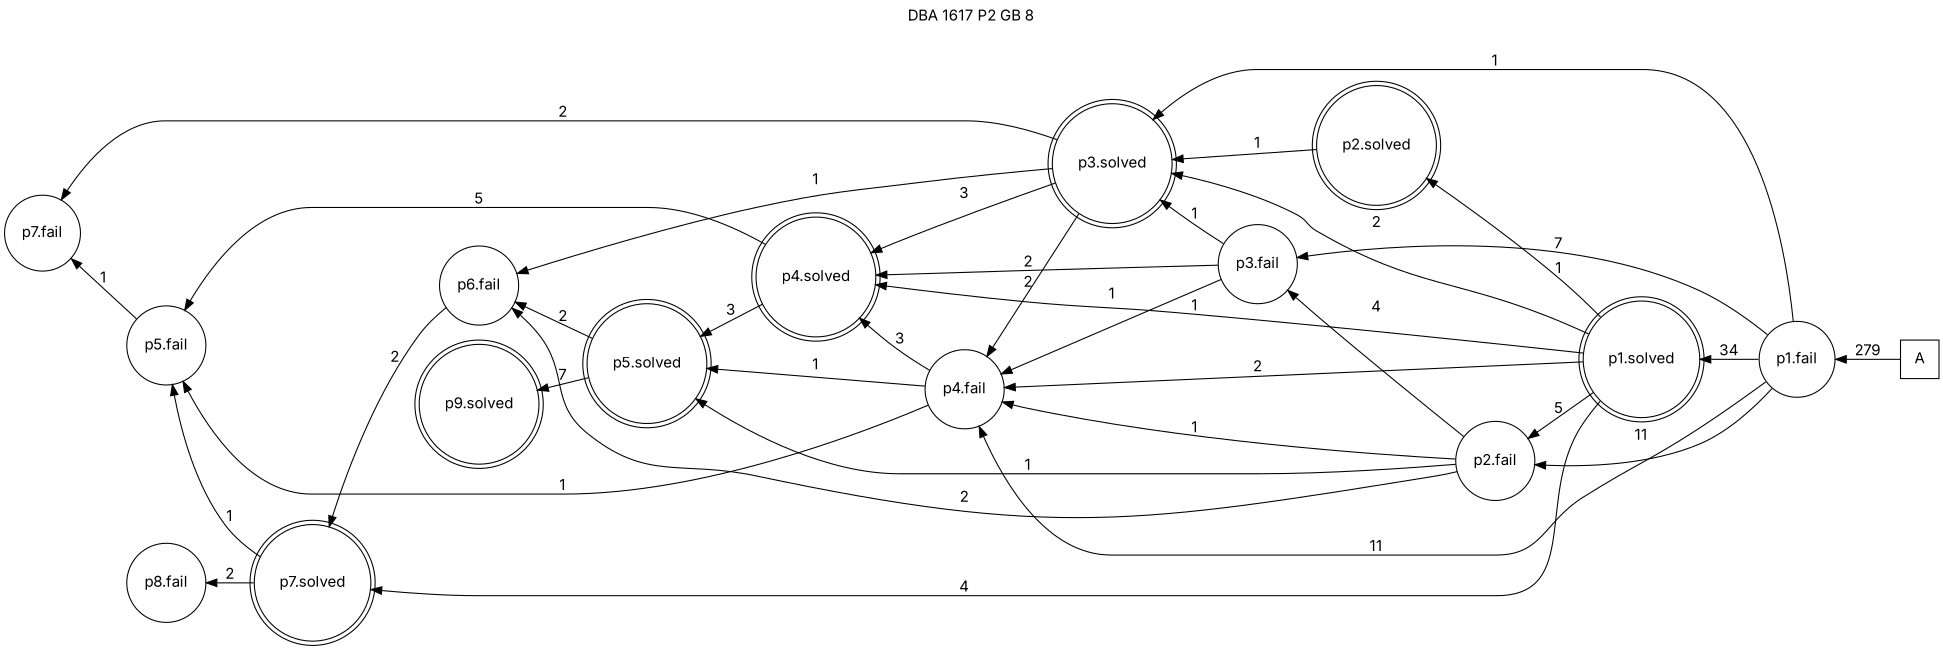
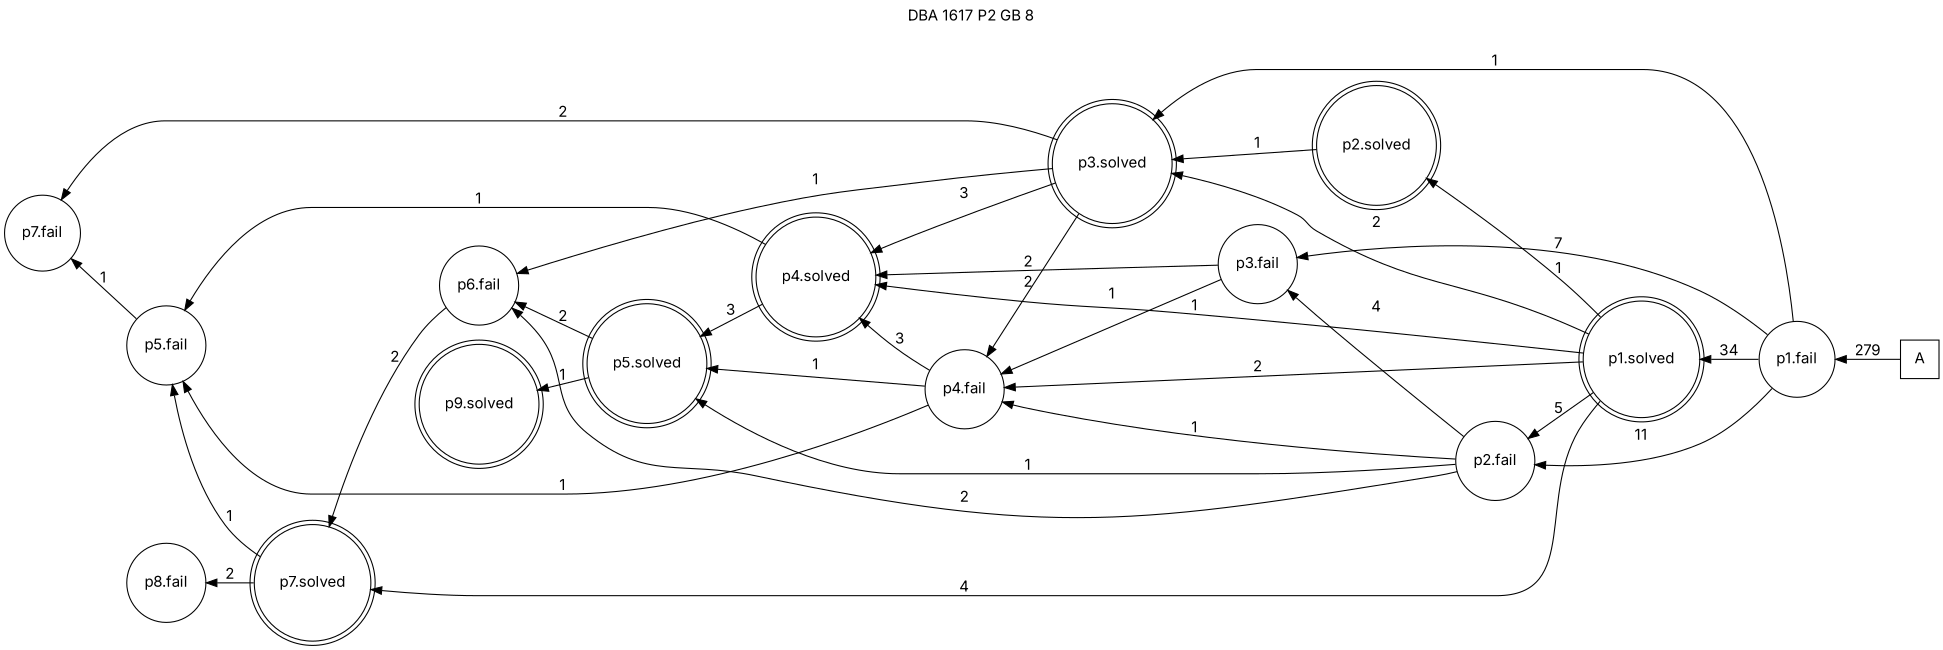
  digraph {
    fontname=Inter
    label=" DBA 1617 P2 GB 8 "
    labelloc=tl
    rankdir=RL
    node [fontname=Inter shape=circle]
    edge [fontname=Inter]
    n1 [label=A shape=square]
    n2 [label="p1.fail"]
    n3 [label="p1.solved" shape=doublecircle]
    n4 [label="p2.fail"]
    n5 [label="p3.fail"]
    n6 [label="p3.solved" shape=doublecircle]
    n7 [label="p4.fail"]
    n8 [label="p4.solved" shape=doublecircle]
    n9 [label="p7.solved" shape=doublecircle]
    n10 [label="p2.solved" shape=doublecircle]
    n11 [label="p5.solved" shape=doublecircle]
    n12 [label="p6.fail"]
    n13 [label="p7.fail"]
    n14 [label="p5.fail"]
    n15 [label="p8.fail"]
    n16 [label="p9.solved" shape=doublecircle]
    n1 -> n2 [label=279]
    n2 -> n3 [label=34]
    n2 -> n4 [label=11]
    n2 -> n5 [label=7]
    n2 -> n6 [label=1]
-   n2 -> n7 [label=11]
    n3 -> n4 [label=5]
    n3 -> n6 [label=2]
    n3 -> n7 [label=2]
    n3 -> n8 [label=1]
    n3 -> n9 [label=4]
    n3 -> n10 [label=1]
    n4 -> n5 [label=4]
    n4 -> n7 [label=1]
    n4 -> n11 [label=1]
    n4 -> n12 [label=2]
-   n5 -> n6 [label=1]
    n5 -> n7 [label=1]
    n5 -> n8 [label=2]
    n6 -> n7 [label=2]
    n6 -> n8 [label=3]
    n6 -> n12 [label=1]
    n6 -> n13 [label=2]
    n7 -> n8 [label=3]
    n7 -> n11 [label=1]
    n7 -> n14 [label=1]
    n8 -> n11 [label=3]
-   n8 -> n14 [label=5]
+   n8 -> n14 [label=1]
    n9 -> n14 [label=1]
    n9 -> n15 [label=2]
    n10 -> n6 [label=1]
    n11 -> n12 [label=2]
-   n11 -> n16 [label=7]
+   n11 -> n16 [label=1]
    n12 -> n9 [label=2]
    n14 -> n13 [label=1]
  }
